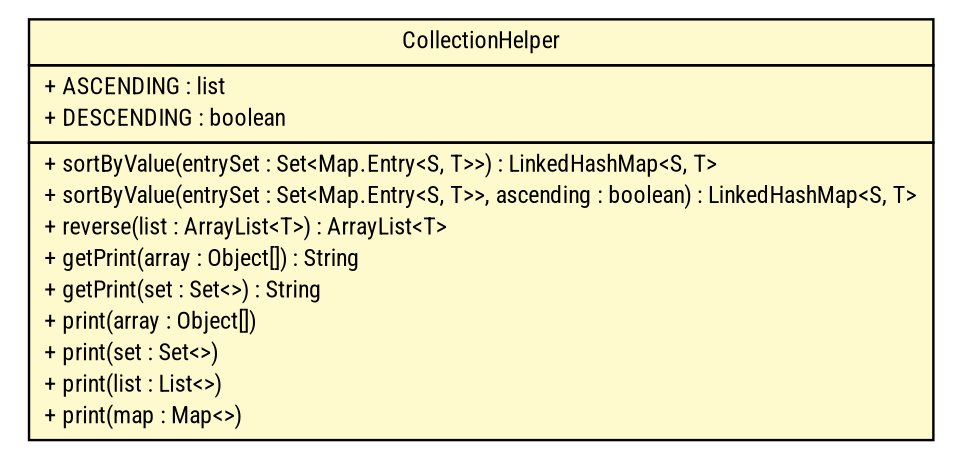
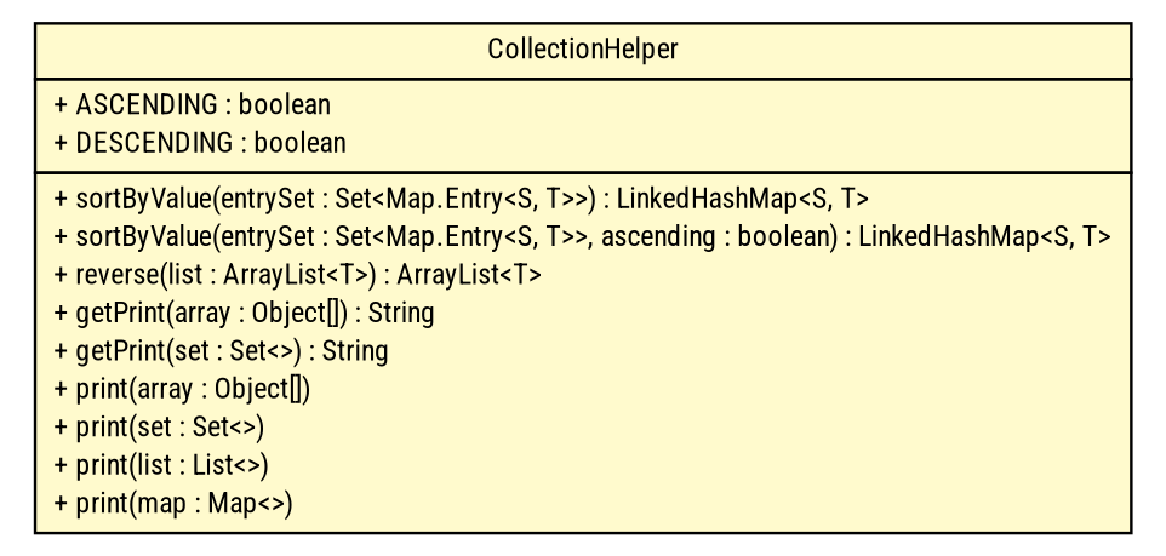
  digraph {
    nodesep=0.25
    ranksep=0.5
    fontname="Roboto Condensed"
-   n1 [fontcolor=black fontname="Roboto Condensed" fontsize=10.0 label=<<table title="tud.iir.helper.CollectionHelper" border="0" cellborder="1" cellspacing="0" cellpadding="2" port="p" bgcolor="lemonChiffon" href="./CollectionHelper.html"> 		<tr><td><table border="0" cellspacing="0" cellpadding="1"> <tr><td align="center" balign="center"> CollectionHelper </td></tr> 		</table></td></tr> 		<tr><td><table border="0" cellspacing="0" cellpadding="1"> <tr><td align="left" balign="left"> + ASCENDING : list </td></tr> <tr><td align="left" balign="left"> + DESCENDING : boolean </td></tr> 		</table></td></tr> 		<tr><td><table border="0" cellspacing="0" cellpadding="1"> <tr><td align="left" balign="left"> + sortByValue(entrySet : Set&lt;Map.Entry&lt;S, T&gt;&gt;) : LinkedHashMap&lt;S, T&gt; </td></tr> <tr><td align="left" balign="left"> + sortByValue(entrySet : Set&lt;Map.Entry&lt;S, T&gt;&gt;, ascending : boolean) : LinkedHashMap&lt;S, T&gt; </td></tr> <tr><td align="left" balign="left"> + reverse(list : ArrayList&lt;T&gt;) : ArrayList&lt;T&gt; </td></tr> <tr><td align="left" balign="left"> + getPrint(array : Object[]) : String </td></tr> <tr><td align="left" balign="left"> + getPrint(set : Set&lt;&gt;) : String </td></tr> <tr><td align="left" balign="left"> + print(array : Object[]) </td></tr> <tr><td align="left" balign="left"> + print(set : Set&lt;&gt;) </td></tr> <tr><td align="left" balign="left"> + print(list : List&lt;&gt;) </td></tr> <tr><td align="left" balign="left"> + print(map : Map&lt;&gt;) </td></tr> 		</table></td></tr> 		</table>> shape=plaintext]
+   n1 [fontcolor=black fontname="Roboto Condensed" fontsize=10.0 label=<<table title="tud.iir.helper.CollectionHelper" border="0" cellborder="1" cellspacing="0" cellpadding="2" port="p" bgcolor="lemonChiffon" href="./CollectionHelper.html"> 		<tr><td><table border="0" cellspacing="0" cellpadding="1"> <tr><td align="center" balign="center"> CollectionHelper </td></tr> 		</table></td></tr> 		<tr><td><table border="0" cellspacing="0" cellpadding="1"> <tr><td align="left" balign="left"> + ASCENDING : boolean </td></tr> <tr><td align="left" balign="left"> + DESCENDING : boolean </td></tr> 		</table></td></tr> 		<tr><td><table border="0" cellspacing="0" cellpadding="1"> <tr><td align="left" balign="left"> + sortByValue(entrySet : Set&lt;Map.Entry&lt;S, T&gt;&gt;) : LinkedHashMap&lt;S, T&gt; </td></tr> <tr><td align="left" balign="left"> + sortByValue(entrySet : Set&lt;Map.Entry&lt;S, T&gt;&gt;, ascending : boolean) : LinkedHashMap&lt;S, T&gt; </td></tr> <tr><td align="left" balign="left"> + reverse(list : ArrayList&lt;T&gt;) : ArrayList&lt;T&gt; </td></tr> <tr><td align="left" balign="left"> + getPrint(array : Object[]) : String </td></tr> <tr><td align="left" balign="left"> + getPrint(set : Set&lt;&gt;) : String </td></tr> <tr><td align="left" balign="left"> + print(array : Object[]) </td></tr> <tr><td align="left" balign="left"> + print(set : Set&lt;&gt;) </td></tr> <tr><td align="left" balign="left"> + print(list : List&lt;&gt;) </td></tr> <tr><td align="left" balign="left"> + print(map : Map&lt;&gt;) </td></tr> 		</table></td></tr> 		</table>> shape=plaintext]
  }
